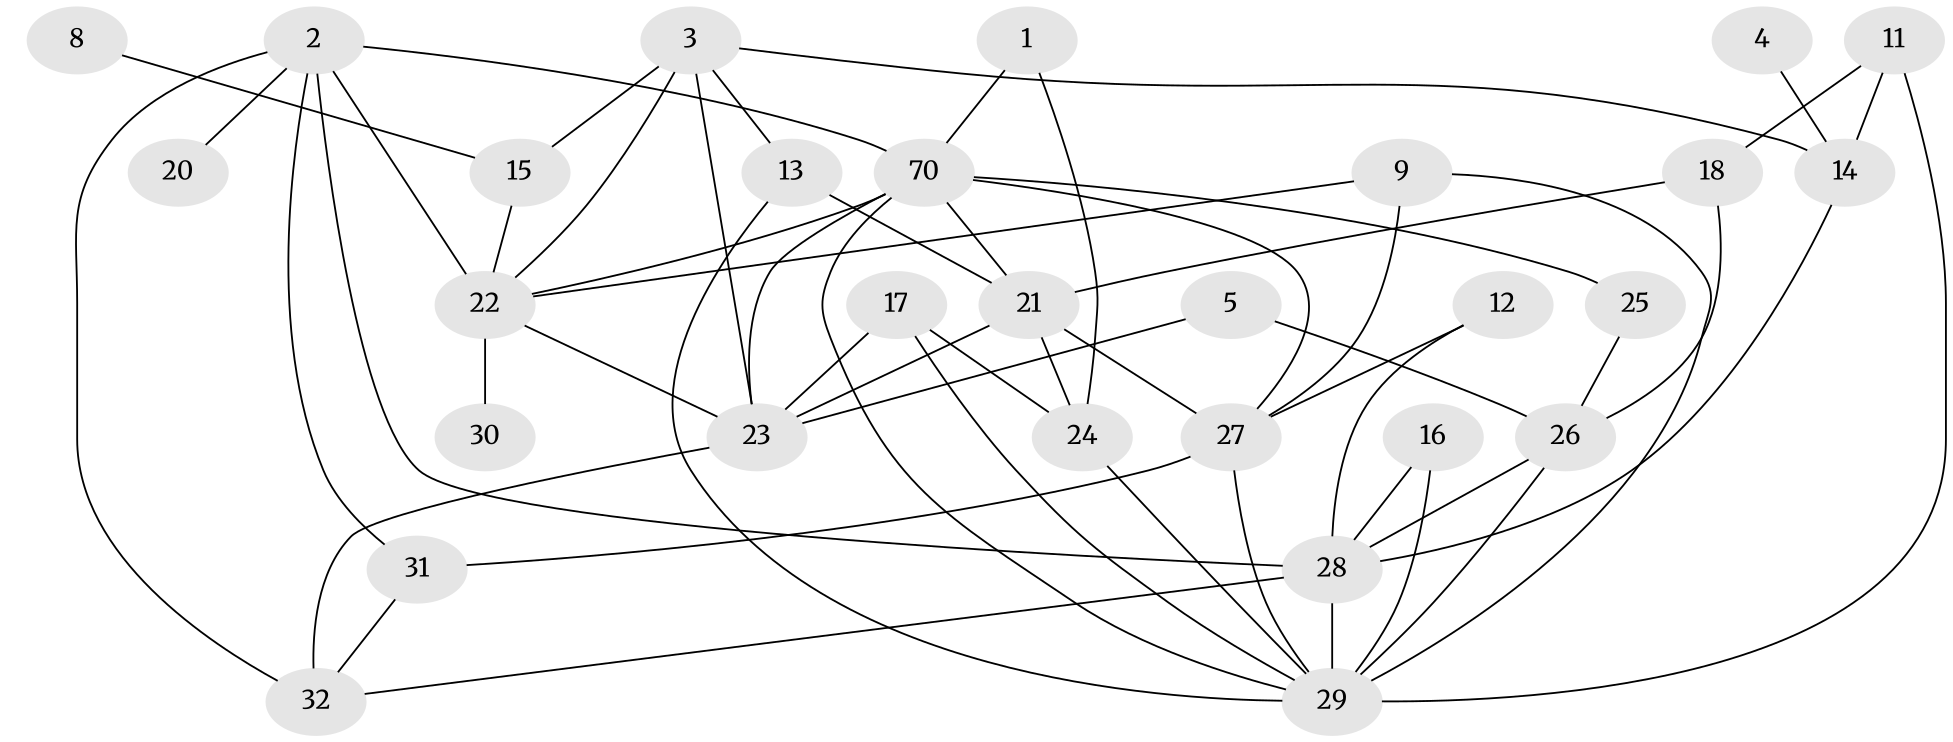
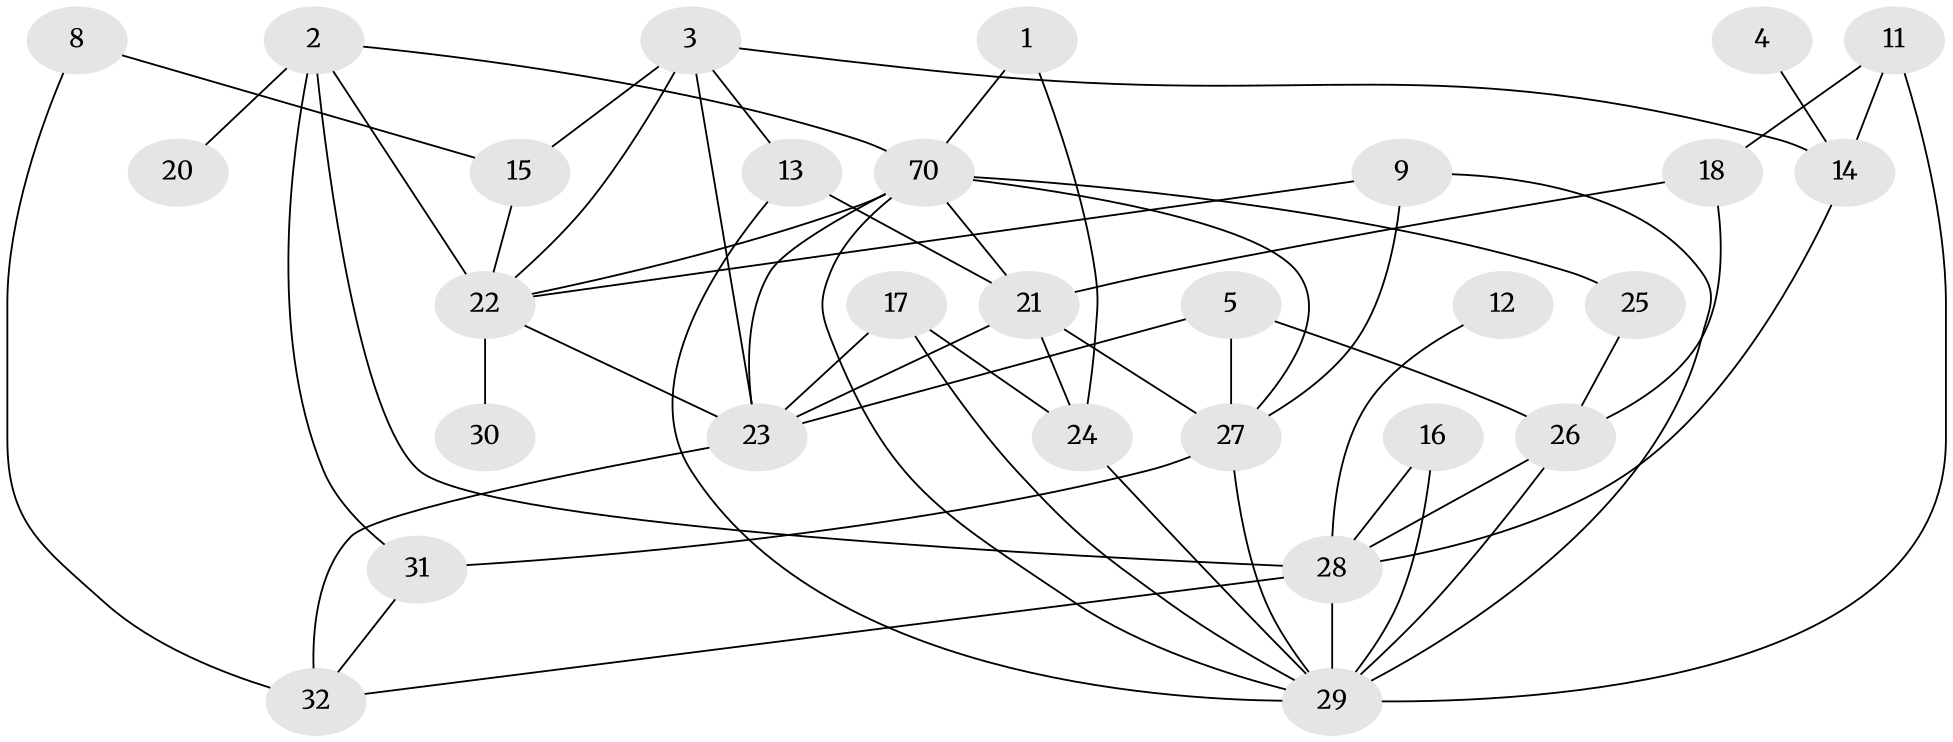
  graph {
    fontname=Merriweather
    node [color=gray90 fontname=Merriweather style=filled]
    edge [fontname=Merriweather weight=1.0]
    n1 [label=70]
    1
    24
    22
    23
    27
    29
    21
    25
    2
    20
    28
    31
    32
    30
    3
    13
    14
    15
    4
    5
    26
    8
    9
    11
    18
    12
    16
    17
    n1 -- 22 [weight=2.0]
    n1 -- 23
    n1 -- 27
    n1 -- 29
    n1 -- 21
    n1 -- 25
    1 -- n1
    1 -- 24
    24 -- 29
    22 -- 23
    22 -- 30
    23 -- 32
    27 -- 29
    27 -- 31
    21 -- 24
    21 -- 23
    21 -- 27
    25 -- 26
    2 -- n1
    2 -- 22
    2 -- 20
    2 -- 28
    2 -- 31
-   2 -- 32
+   8 -- 32
    28 -- 29 [weight=2.0]
    28 -- 32
    31 -- 32
    3 -- 22
    3 -- 23
    3 -- 13
    3 -- 14
    3 -- 15
    13 -- 29
    13 -- 21
    14 -- 28
    15 -- 22
    4 -- 14
    5 -- 23 [weight=2.0]
-   12 -- 27 [weight=2.0]
+   5 -- 27 [weight=2.0]
    5 -- 26
    26 -- 29
    26 -- 28
    8 -- 15
    9 -- 22
    9 -- 27
    9 -- 29
    11 -- 29
    11 -- 14
    11 -- 18
    18 -- 21
    18 -- 26
    12 -- 28
    16 -- 29
    16 -- 28 [weight=2.0]
    17 -- 24
    17 -- 23
    17 -- 29
  }
